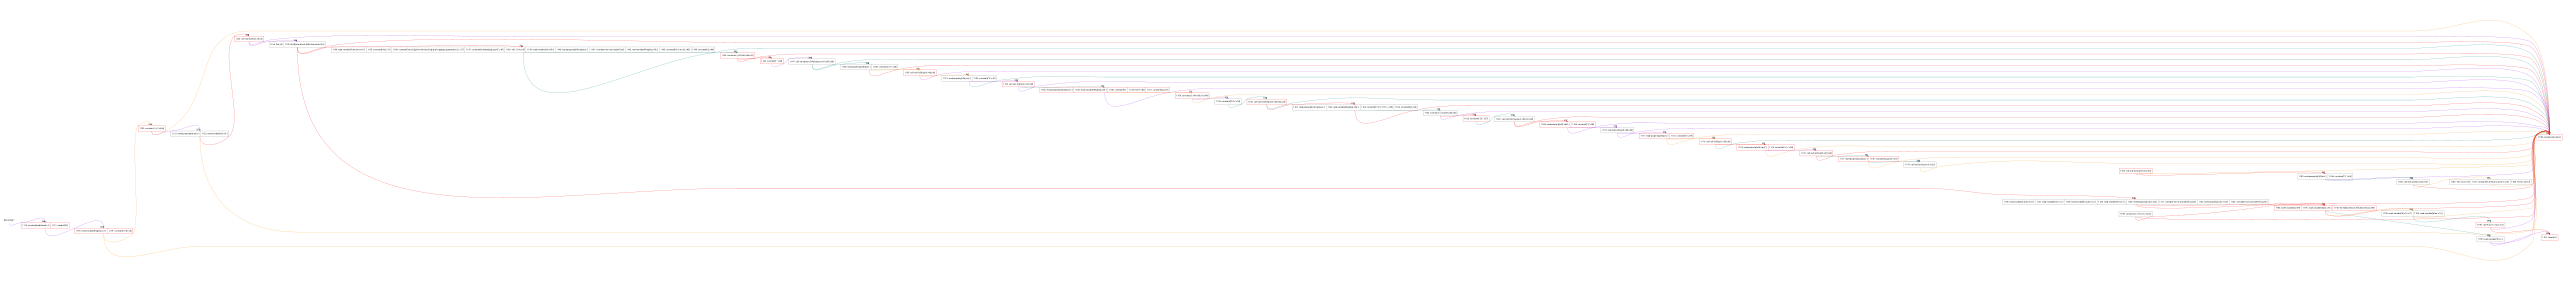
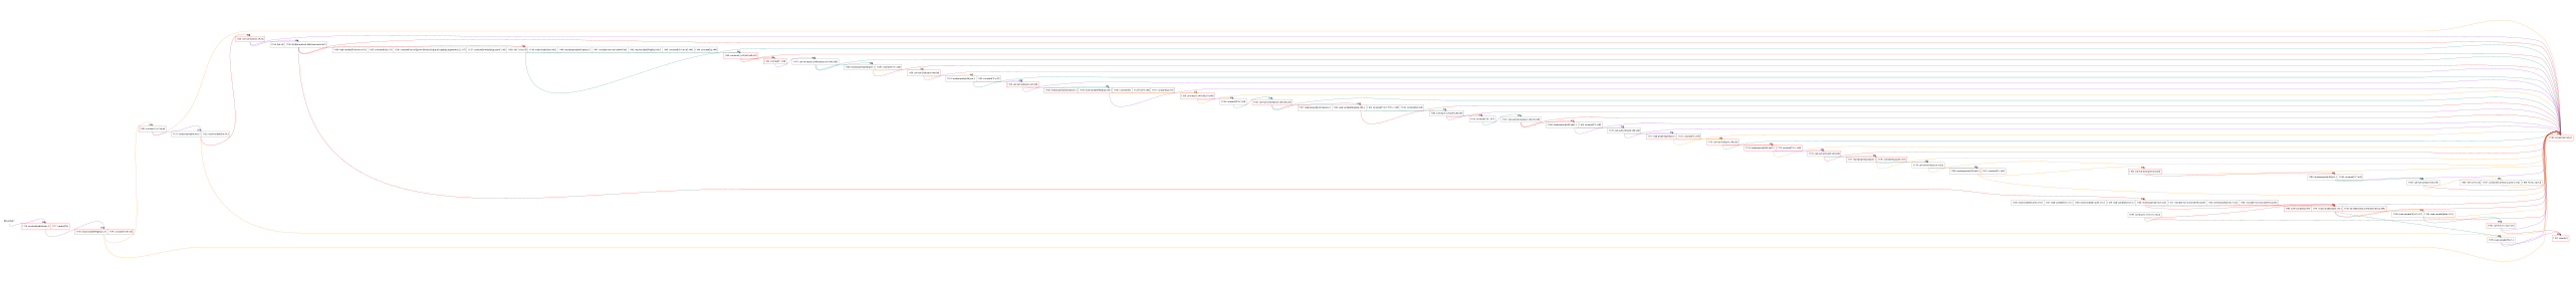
  digraph {
    fontname=Roboto
    rankdir=LR
    node [color=red fontname=Roboto shape=record]
    edge [color=red fontname=Roboto headport=n tailport=s]
    BB_entry37 [color=gray40 shape=none]
    n2 [label="{1116: constant[undefined,v1]|1117: vardecl['fn']}"]
    n3 [label="{1118: read-variable['RegExp',v7,-]|1119: constant[\"\\\\W\",v8]}"]
    n4 [label="{1120: construct [-,v7,v8,v6]}"]
    n5 [label="{1198: exceptional-return}"]
    n6 [color=gray40 label="{1121: read-property[v6,'test',-]|1122: read-variable['str',v9,-]}"]
    n7 [label="{1123: call-null [v6,'test',v9,v4]}"]
    n8 [color=gray40 label="{1124: ![v4,v3]|1125: if[v3](true-block:360,false-block:361)}"]
    n9 [color=gray40 label="{1126: read-variable['cache',v10,-]|1127: read-variable['str',v11,-]|1128: read-variable['cache',v12,-]|1129: read-variable['str',v13,-]|1130: read-property[v12,v13,v2]|1131: \<variable-non-null-undef\>['cache']|1132: write-property[v10,v11,v2]|1133: \<variable-non-null-undef\>['cache']}"]
    n10 [color=gray40 label="{1134: read-variable['Function',v10,-]|1135: constant[\"obj\",v11]|1136: constant[\"var p=[],print=function()\\\{p.push.apply(p,arguments);\\\};\",v17]|1137: constant[\"with(obj)\\\{p.push('\",v18]|1138: +[v17,v18,v15]|1139: read-variable['str',v40,-]|1140: read-property[v40,'replace',-]|1141: \<variable-non-null-undef\>['str']|1142: read-variable['RegExp',v42,-]|1143: constant[\"[\\\\r\\\\t\\\\n]\",v43]|1144: constant[\"g\",v44]}"]
    n11 [label="{1190: write-variable[v2,'fn']*|1191: read-variable['data',v10,-]|1192: if[v10](true-block:392,false-block:393)}"]
    n12 [label="{1145: construct [-,v42,v43,v44,v41]}"]
    n13 [color=gray40 label="{1193: read-variable['fn',v12,v11]|1194: read-variable['data',v13,-]}"]
    n14 [color=gray40 label="{1195: read-variable['fn',v1,-]}"]
    n15 [label="{1146: constant[\" \",v45]}"]
    n16 [label="{1196: call-fn [v11,v12,v13,v1]}"]
    n17 [label="{1197: return[v1]}"]
    n18 [color=gray40 label="{1147: call-str.replace [v40,'replace',v41,v45,v38]}"]
    n19 [color=gray40 label="{1148: read-property[v38,'split',-]|1149: constant[\"\\\<%\",v46]}"]
    n20 [label="{1150: call-null [v38,'split',v46,v36]}"]
    n21 [color=gray40 label="{1151: read-property[v36,'join',-]|1152: constant[\"\\t\",v47]}"]
    n22 [label="{1153: call-null [v36,'join',v47,v34]}"]
    n23 [label="{1154: read-property[v34,'replace',-]|1155: read-variable['RegExp',v49,-]|1156: constant[\"((^|%\\\>)[^\\\\t]*)'\",v50]|1157: constant[\"g\",v51]}"]
    n24 [label="{1158: construct [-,v49,v50,v51,v48]}"]
    n25 [color=gray40 label="{1159: constant[\"$1\\r\",v52]}"]
    n26 [label="{1160: call-null [v34,'replace',v48,v52,v32]}"]
    n27 [color=gray40 label="{1161: read-property[v32,'replace',-]|1162: read-variable['RegExp',v54,-]|1163: constant[\"\\\\t=(.*?)%\\\>\",v55]|1164: constant[\"g\",v56]}"]
    n28 [color=gray40 label="{1165: construct [-,v54,v55,v56,v53]}"]
    n29 [label="{1166: constant[\"',$1,'\",v57]}"]
    n30 [color=gray40 label="{1167: call-null [v32,'replace',v53,v57,v30]}"]
    n31 [label="{1168: read-property[v30,'split',-]|1169: constant[\"\\t\",v58]}"]
    n32 [color=gray40 label="{1170: call-null [v30,'split',v58,v28]}"]
    n33 [label="{1171: read-property[v28,'join',-]|1172: constant[\"');\",v59]}"]
    n34 [label="{1173: call-null [v28,'join',v59,v26]}"]
    n35 [label="{1174: read-property[v26,'split',-]|1175: constant[\"%\\\>\",v60]}"]
    n36 [label="{1176: call-null [v26,'split',v60,v24]}"]
    n37 [label="{1177: read-property[v24,'join',-]|1178: constant[\"p.push('\",v61]}"]
    n38 [color=gray40 label="{1179: call-null [v24,'join',v61,v22]}"]
+   n39 [label="{1180: read-property[v22,'split',-]|1181: constant[\"\\r\",v62]}"]
    n40 [label="{1182: call-null [v22,'split',v62,v20]}"]
    n41 [color=gray40 label="{1183: read-property[v20,'join',-]|1184: constant[\"\\\\'\",v63]}"]
    n42 [color=gray40 label="{1185: call-null [v20,'join',v63,v16]}"]
    n43 [color=gray40 label="{1186: +[v15,v16,v13]|1187: constant[\"');\\\}return p.join('');\",v14]|1188: +[v13,v14,v12]}"]
    n44 [color=gray40 label="{1189: construct [-,v10,v11,v12,v2]}"]
    BB_entry37 -> n2 [color=purple headlabel="    354"]
    n2 -> n3 [color=purple headlabel="      355"]
    n3 -> n4 [color=darkorange headlabel="      356"]
    n3 -> n5 [color=darkorange headlabel="      396"]
    n4 -> n5 [color=darkorange]
    n4 -> n6 [color=purple headlabel="      357"]
    n6 -> n5 [color=darkorange]
    n6 -> n7 [headlabel="      358"]
    n7 -> n5 [color=purple]
    n7 -> n8 [color=purple headlabel="      359"]
    n8 -> n5
    n8 -> n9 [headlabel="      360"]
    n8 -> n10 [headlabel="      361"]
    n9 -> n5
    n9 -> n11 [headlabel="      391"]
    n10 -> n5 [color=teal]
    n10 -> n12 [color=teal headlabel="      362"]
    n11 -> n5
    n11 -> n13 [color=darkorange headlabel="      392"]
    n11 -> n14 [color=teal headlabel="      393"]
    n12 -> n5
    n12 -> n15 [headlabel="      363"]
    n13 -> n5 [color=darkorange]
    n13 -> n16 [color=teal headlabel="      394"]
    n14 -> n5 [color=purple]
    n14 -> n17 [color=purple headlabel="      395"]
    n15 -> n18 [color=purple headlabel="      364"]
    n16 -> n5 [color=purple]
    n16 -> n17
    n18 -> n5 [color=teal]
    n18 -> n19 [color=teal headlabel="      365"]
    n19 -> n5
    n19 -> n20 [color=darkorange headlabel="      366"]
    n20 -> n5 [color=purple]
    n20 -> n21 [color=darkorange headlabel="      367"]
    n21 -> n5 [color=teal]
    n21 -> n22 [color=purple headlabel="      368"]
    n22 -> n5 [color=purple]
    n22 -> n23 [color=teal headlabel="      369"]
    n23 -> n5 [color=purple]
    n23 -> n24 [color=darkorange headlabel="      370"]
    n24 -> n5 [color=darkorange]
    n24 -> n25 [color=purple headlabel="      371"]
    n25 -> n26 [color=teal headlabel="      372"]
    n26 -> n5 [color=teal]
    n26 -> n27 [headlabel="      373"]
    n27 -> n5
    n27 -> n28 [color=teal headlabel="      374"]
    n28 -> n5 [color=purple]
    n28 -> n29 [headlabel="      375"]
    n29 -> n30 [color=teal headlabel="      376"]
    n30 -> n5
    n30 -> n31 [headlabel="      377"]
    n31 -> n5 [color=purple]
    n31 -> n32 [color=purple headlabel="      378"]
    n32 -> n5 [color=purple]
    n32 -> n33 [color=purple headlabel="      379"]
    n33 -> n5 [color=darkorange]
    n33 -> n34 [color=darkorange headlabel="      380"]
    n34 -> n5 [color=teal]
    n34 -> n35 [headlabel="      381"]
    n35 -> n5 [color=darkorange]
    n35 -> n36 [color=purple headlabel="      382"]
    n36 -> n5
    n36 -> n37 [color=teal headlabel="      383"]
    n37 -> n5 [color=darkorange]
    n37 -> n38 [color=teal headlabel="      384"]
    n38 -> n5 [color=darkorange]
+   n38 -> n39 [headlabel="      385"]
+   n39 -> n5 [color=darkorange]
+   n39 -> n40 [color=darkorange headlabel="      386"]
    n40 -> n5 [color=darkorange]
    n40 -> n41 [headlabel="      387"]
    n41 -> n5 [color=purple]
    n41 -> n42 [color=teal headlabel="      388"]
    n42 -> n5
    n42 -> n43 [color=darkorange headlabel="      389"]
    n43 -> n5 [color=darkorange]
    n44 -> n5
    n44 -> n11
  }
